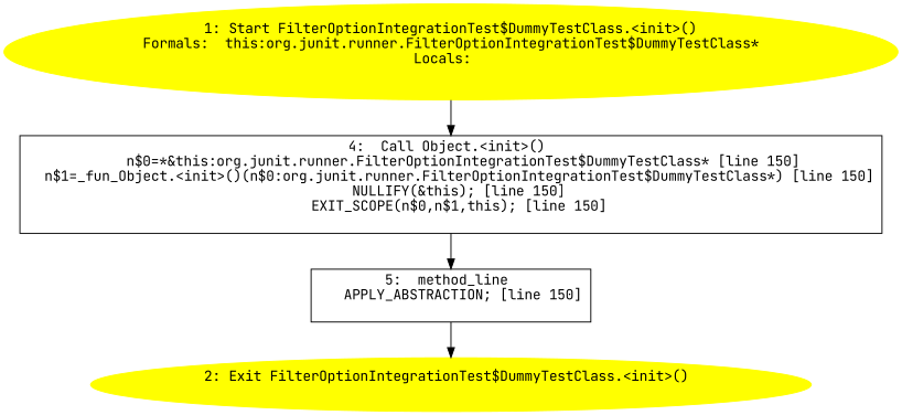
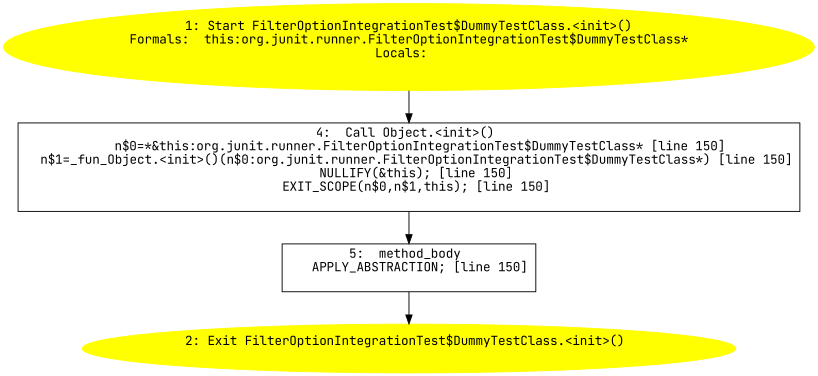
  digraph {
    fontname="JetBrains Mono"
    node [fontname="JetBrains Mono"]
    edge [fontname="JetBrains Mono"]
    n1 [color=yellow label="1: Start FilterOptionIntegrationTest$DummyTestClass.<init>()\nFormals:  this:org.junit.runner.FilterOptionIntegrationTest$DummyTestClass*\nLocals:  \n  " style=filled]
    n2 [label="4:  Call Object.<init>() \n   n$0=*&this:org.junit.runner.FilterOptionIntegrationTest$DummyTestClass* [line 150]\n  n$1=_fun_Object.<init>()(n$0:org.junit.runner.FilterOptionIntegrationTest$DummyTestClass*) [line 150]\n  NULLIFY(&this); [line 150]\n  EXIT_SCOPE(n$0,n$1,this); [line 150]\n " shape=box]
-   n3 [label="5:  method_line \n   APPLY_ABSTRACTION; [line 150]\n " shape=box]
+   n3 [label="5:  method_body \n   APPLY_ABSTRACTION; [line 150]\n " shape=box]
    n4 [color=yellow label="2: Exit FilterOptionIntegrationTest$DummyTestClass.<init>() \n  " style=filled]
    n1 -> n2
    n2 -> n3
    n3 -> n4
  }
